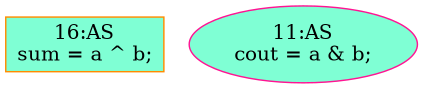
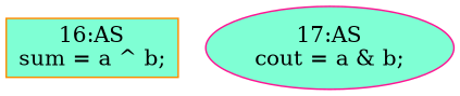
  strict digraph {
    node [fillcolor=aquamarine statements="[]" style=filled typ=Assign use_var="['a', 'b']"]
    n1 [ast="<pyverilog.vparser.ast.Assign object at 0x7f8a65135f10>" def_var="['sum']" label="16:AS\nsum = a ^ b;" color=darkorange shape=box]
-   n2 [ast="<pyverilog.vparser.ast.Assign object at 0x7f8a650b71d0>" def_var="['cout']" label="11:AS\ncout = a & b;" color=deeppink shape=ellipse]
+   n2 [ast="<pyverilog.vparser.ast.Assign object at 0x7f8a650b71d0>" def_var="['cout']" label="17:AS\ncout = a & b;" color=deeppink shape=ellipse]
  }
